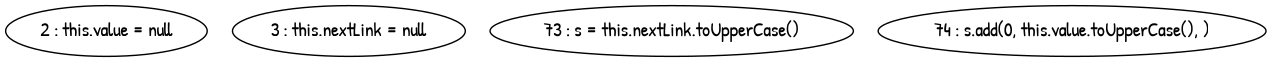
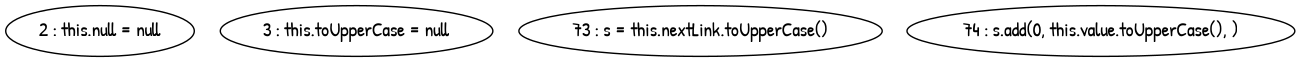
  digraph {
    fontname="Patrick Hand"
    node [fontname="Patrick Hand"]
-   "2 : this.value = null"
-   "3 : this.nextLink = null"
+   "2 : this.value = null" [label="2 : this.null = null"]
+   "3 : this.nextLink = null" [label="3 : this.toUpperCase = null"]
    "73 : s = this.nextLink.toUpperCase()"
    "74 : s.add(0, this.value.toUpperCase(), )"
  }
